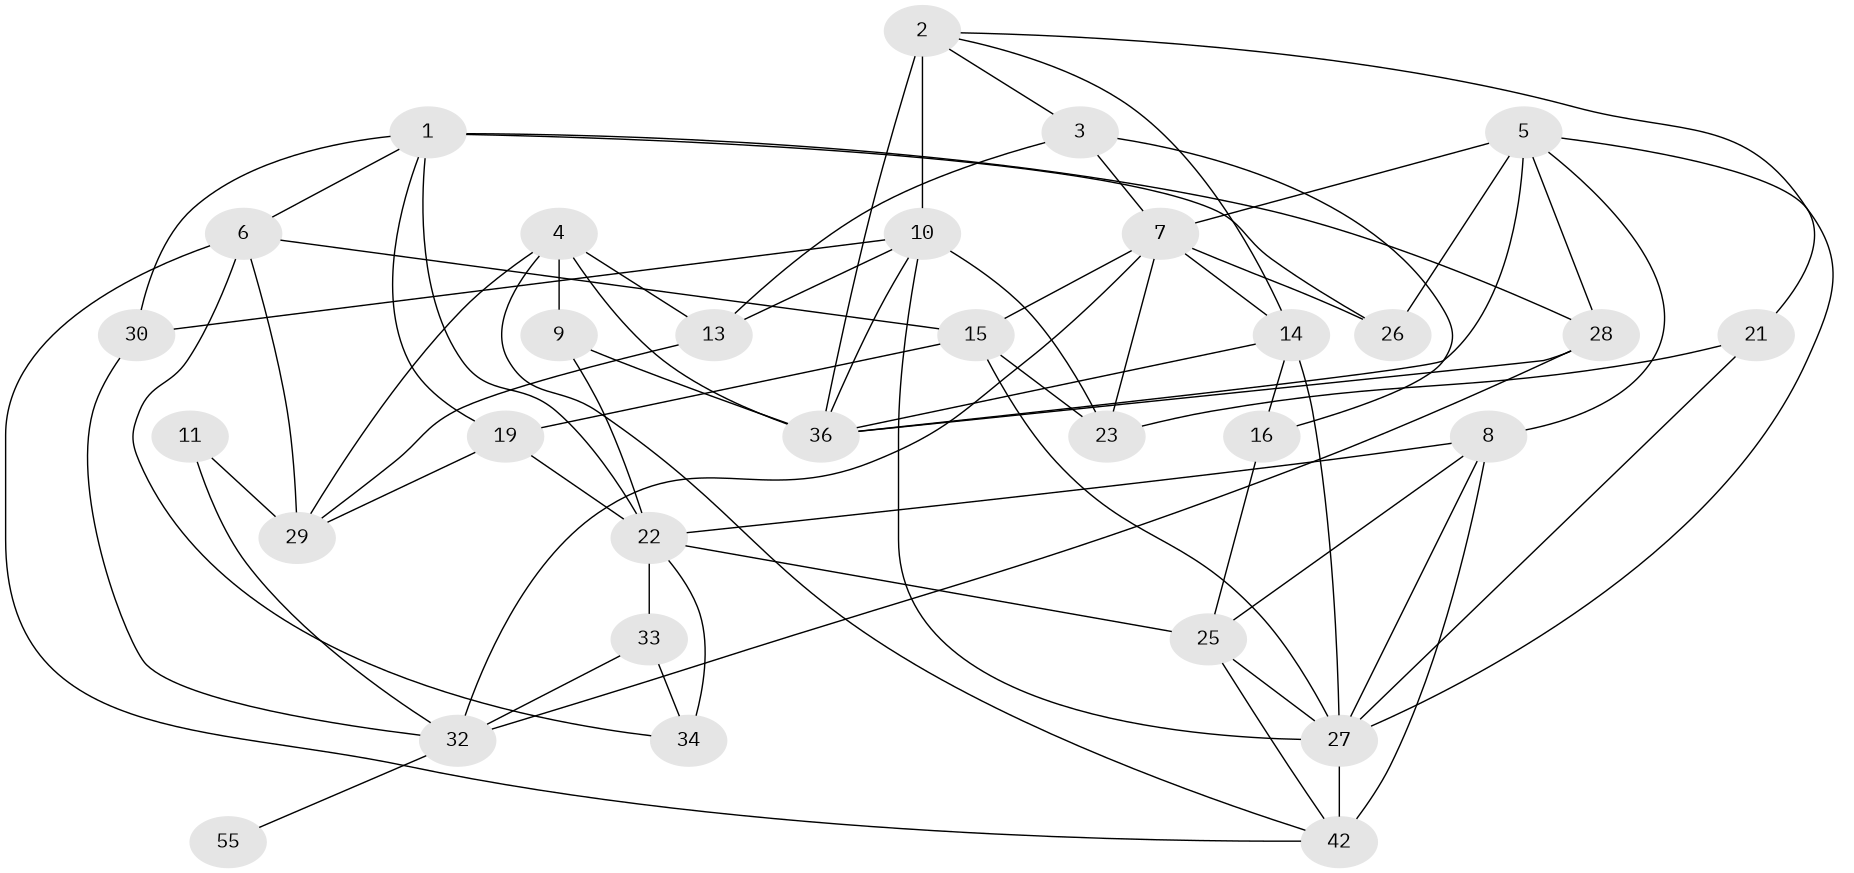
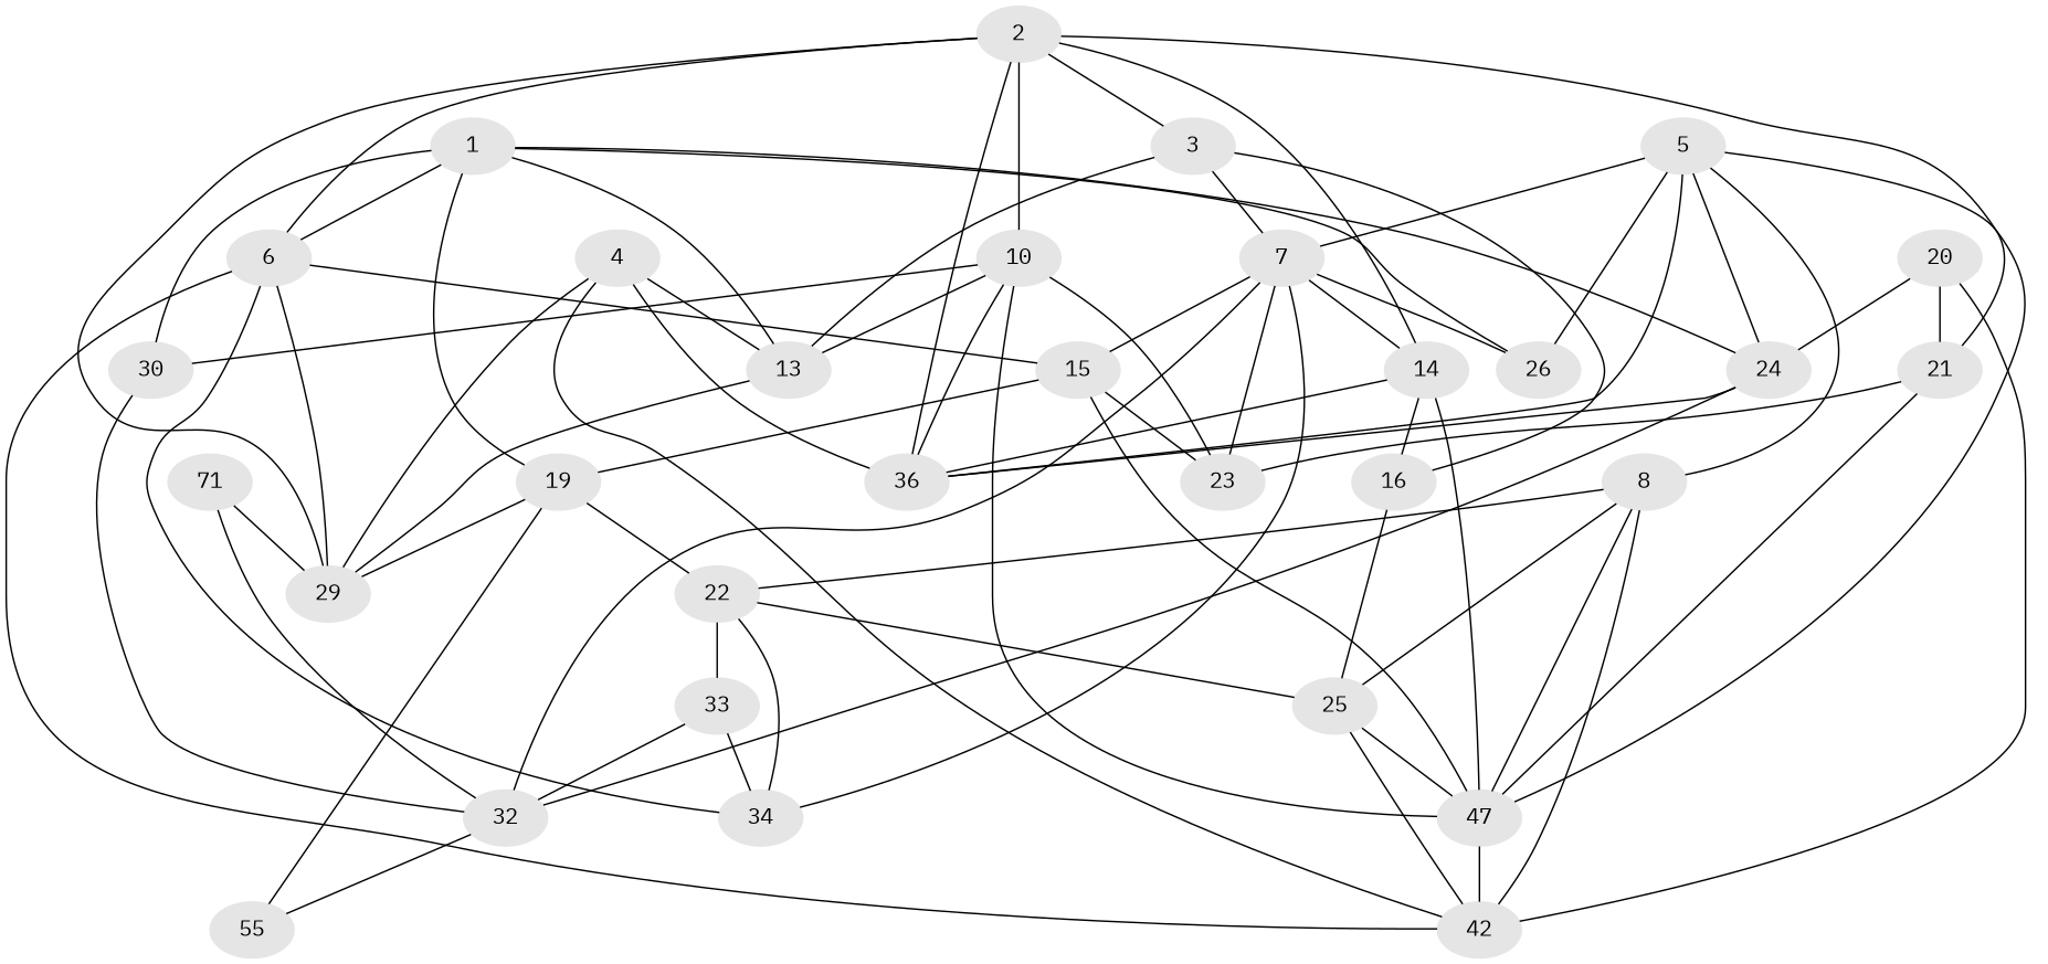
  graph {
    fontname="IBM Plex Mono"
    node [color=gray90 fontname="IBM Plex Mono" style=filled]
    edge [fontname="IBM Plex Mono"]
    1 [super="+12"]
    6 [super="+50"]
    19 [super="+45"]
    22 [super="+51"]
-   24 [super="+28" label=28]
+   24 [super="+28"]
    26
    30
    29 [super="+41"]
    42 [super="+53"]
    15 [super="+54"]
    34 [super="+52"]
    55
    25 [super="+31"]
    33
    36 [super="+43"]
    n16 [label=32 super="+49"]
    2 [super="+47"]
    3 [super="+39"]
    10 [super="+18"]
    14 [super="+44"]
    21 [super="+37"]
    7 [super="+46"]
    13
    16
-   27 [super="+48"]
+   27 [super="+48" label=47]
    23
    4 [super="+35"]
-   9
    5 [super="+17"]
    8 [super="+32"]
-   11
+   11 [label=71]
+   20 [super="+40"]
    1 -- 6
    1 -- 19
-   1 -- 22 [weight=2]
+   1 -- 13 [weight=2]
    1 -- 24
    1 -- 26
    1 -- 30
    6 -- 29
    6 -- 42
    6 -- 15
    6 -- 34 [weight=2]
    19 -- 22
    19 -- 29
+   19 -- 55
    22 -- 34
    22 -- 25
    22 -- 33
    24 -- 36
    24 -- n16
    30 -- n16
    15 -- 19
    15 -- 27
    15 -- 23
    25 -- 42
    25 -- 27
    33 -- 34
    33 -- n16
    n16 -- 55
+   2 -- 6
+   2 -- 29
    2 -- 36
    2 -- 3
    2 -- 10
    2 -- 14
    2 -- 21
    3 -- 7
    3 -- 13
    3 -- 16
    10 -- 30
    10 -- 36
    10 -- 13
    10 -- 27 [weight=2]
    10 -- 23
    14 -- 36
    14 -- 16
    14 -- 27 [weight=2]
    21 -- 27
    21 -- 23
    7 -- 26
    7 -- 15
+   7 -- 34 [weight=2]
    7 -- n16
    7 -- 14
    7 -- 23
    13 -- 29
    16 -- 25
    27 -- 42
    4 -- 29
    4 -- 42
    4 -- 36
    4 -- 13
-   4 -- 9
-   9 -- 22
-   9 -- 36
    5 -- 24
    5 -- 26 [weight=2]
    5 -- 36
    5 -- 7
    5 -- 27
    5 -- 8
    8 -- 22
    8 -- 42 [weight=2]
    8 -- 25
    8 -- 27
    11 -- 29 [weight=2]
    11 -- n16
+   20 -- 24
+   20 -- 42
+   20 -- 21
  }
